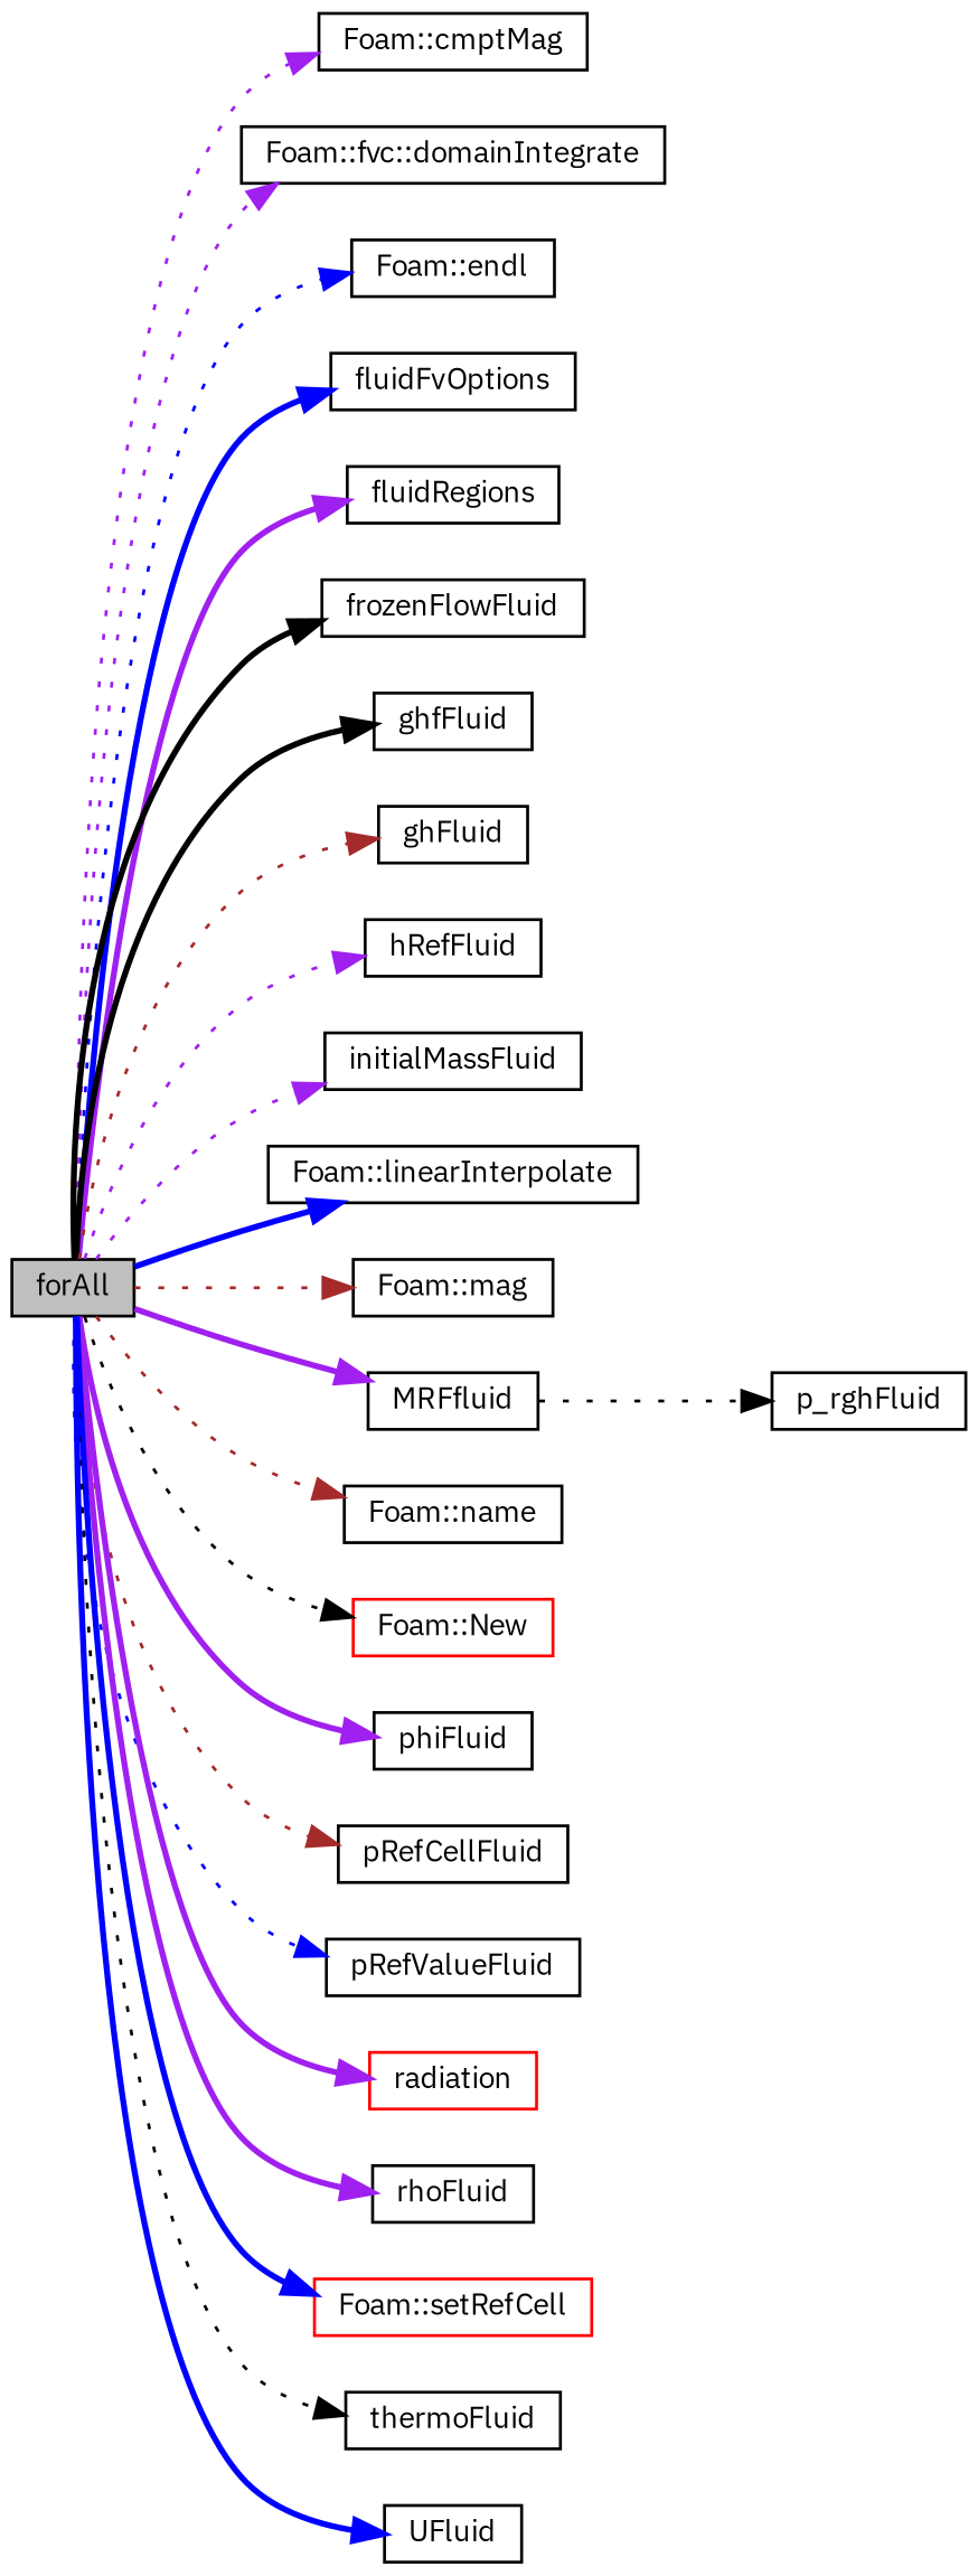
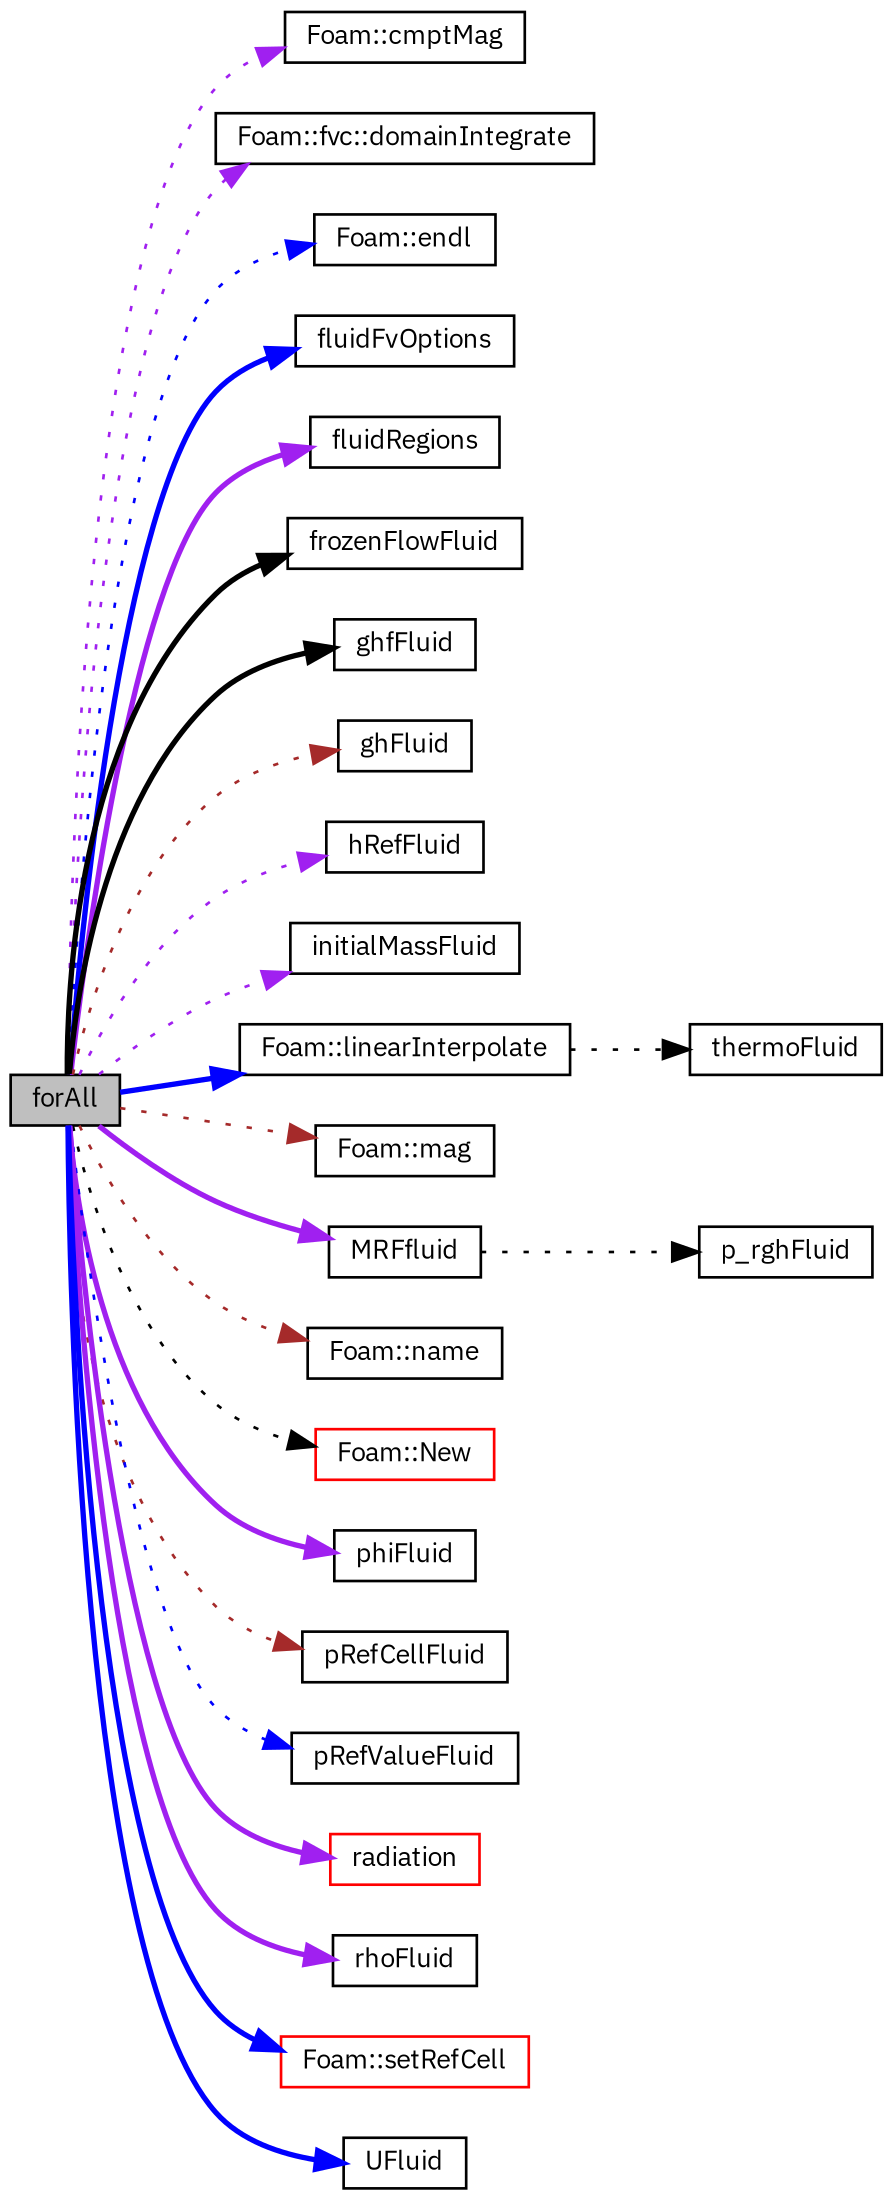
  digraph {
    fontname="IBM Plex Sans"
    rankdir=LR
    node [color=black fontname="IBM Plex Sans" fontsize=10 shape=record]
    edge [color=purple fontname="IBM Plex Sans" fontsize=10 labelfontname=Helvetica labelfontsize=10 style=dotted]
    n1 [fillcolor=grey75 fontcolor=black height=0.2 label=forAll style=filled width=0.4]
    n2 [height=0.2 label="Foam::cmptMag" width=0.4]
    n3 [height=0.2 label="Foam::fvc::domainIntegrate" width=0.4]
    n4 [height=0.2 label="Foam::endl" width=0.4]
    n5 [height=0.2 label=fluidFvOptions width=0.4]
    n6 [height=0.2 label=fluidRegions width=0.4]
    n7 [height=0.2 label=frozenFlowFluid width=0.4]
    n8 [height=0.2 label=ghfFluid width=0.4]
    n9 [height=0.2 label=ghFluid width=0.4]
    n10 [height=0.2 label=hRefFluid width=0.4]
    n11 [height=0.2 label=initialMassFluid width=0.4]
    n12 [height=0.2 label="Foam::linearInterpolate" width=0.4]
    n13 [height=0.2 label="Foam::mag" width=0.4]
    n14 [height=0.2 label=MRFfluid width=0.4]
    n15 [height=0.2 label="Foam::name" width=0.4]
    n16 [color=red height=0.2 label="Foam::New" width=0.4]
    n17 [height=0.2 label=phiFluid width=0.4]
    n18 [height=0.2 label=pRefCellFluid width=0.4]
    n19 [height=0.2 label=pRefValueFluid width=0.4]
    n20 [color=red height=0.2 label=radiation width=0.4]
    n21 [height=0.2 label=rhoFluid width=0.4]
    n22 [color=red height=0.2 label="Foam::setRefCell" width=0.4]
    n23 [height=0.2 label=thermoFluid width=0.4]
    n24 [height=0.2 label=UFluid width=0.4]
    n25 [height=0.2 label=p_rghFluid width=0.4]
    n1 -> n2
    n1 -> n3
    n1 -> n4 [color=blue]
    n1 -> n5 [color=blue style=bold]
    n1 -> n6 [style=bold]
    n1 -> n7 [color=black style=bold]
    n1 -> n8 [color=black style=bold]
    n1 -> n9 [color=brown]
    n1 -> n10
    n1 -> n11
    n1 -> n12 [color=blue style=bold]
    n1 -> n13 [color=brown]
    n1 -> n14 [style=bold]
    n1 -> n15 [color=brown]
    n1 -> n16 [color=black]
    n1 -> n17 [style=bold]
    n1 -> n18 [color=brown]
    n1 -> n19 [color=blue]
    n1 -> n20 [style=bold]
    n1 -> n21 [style=bold]
    n1 -> n22 [color=blue style=bold]
-   n1 -> n23 [color=black]
+   n12 -> n23 [color=black]
    n1 -> n24 [color=blue style=bold]
    n14 -> n25 [color=black]
  }
